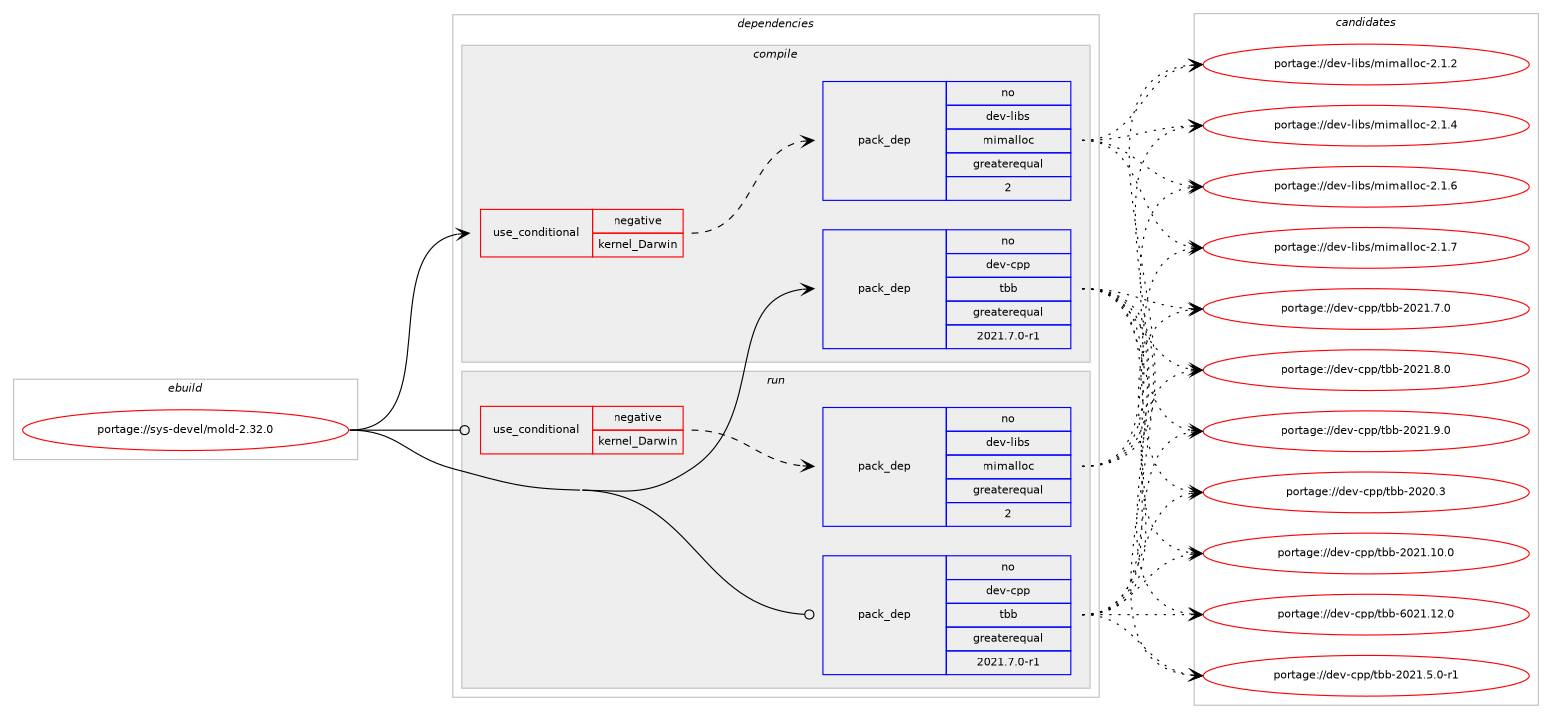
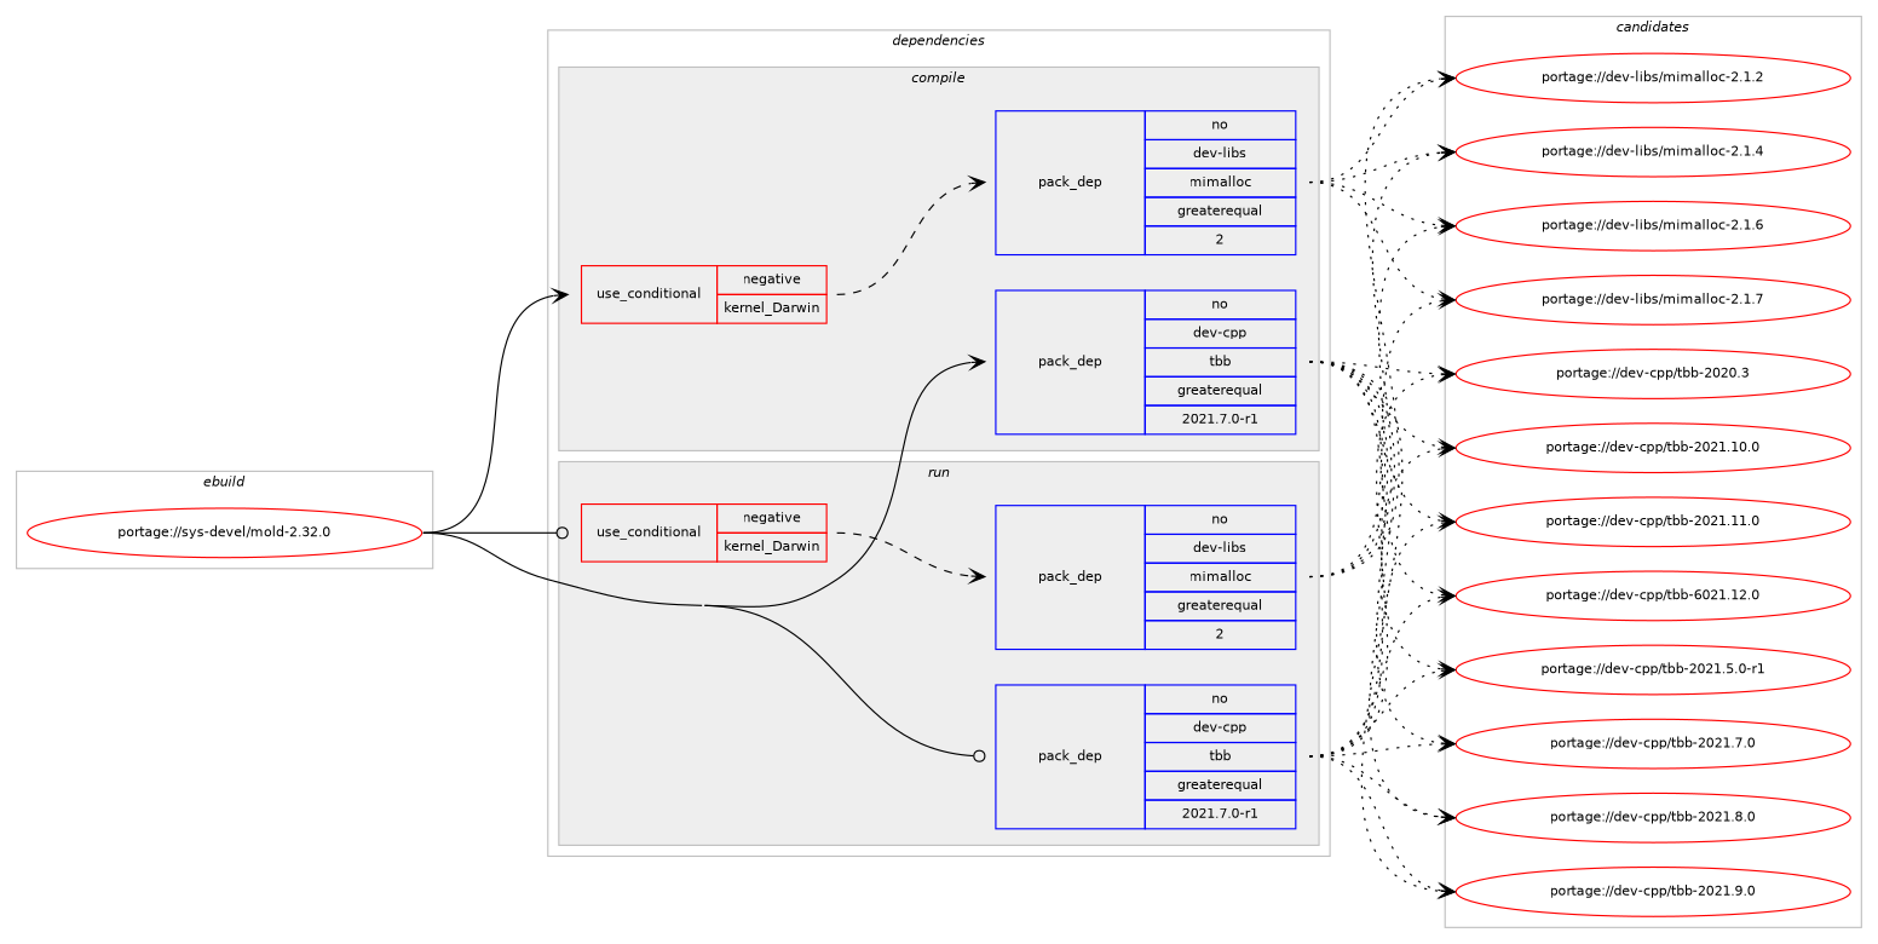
  digraph {
    compound=true
    concentrate=true
    fontname=Helvetica
    fontsize=10
    newrank=true
    rankdir=LR
    ranksep=1.5
    node [color=red fontname=Helvetica fontsize=10]
    edge [arrowhead=vee headport=w style=dotted tailport=e weight=100]
    n1 [label="portage://sys-devel/mold-2.32.0" width=4]
    n2 [color=blue label=<<TABLE BORDER="0" CELLBORDER="1" CELLSPACING="0" CELLPADDING="4" WIDTH="220"><TR><TD ROWSPAN="6" CELLPADDING="30">pack_dep</TD></TR><TR><TD WIDTH="110">no</TD></TR><TR><TD>dev-libs</TD></TR><TR><TD>mimalloc</TD></TR><TR><TD>greaterequal</TD></TR><TR><TD>2</TD></TR></TABLE>> shape=none]
    n3 [label=<<TABLE BORDER="0" CELLBORDER="1" CELLSPACING="0" CELLPADDING="4"><TR><TD ROWSPAN="3" CELLPADDING="10">use_conditional</TD></TR><TR><TD>negative</TD></TR><TR><TD>kernel_Darwin</TD></TR></TABLE>> shape=none]
    n4 [color=blue label=<<TABLE BORDER="0" CELLBORDER="1" CELLSPACING="0" CELLPADDING="4" WIDTH="220"><TR><TD ROWSPAN="6" CELLPADDING="30">pack_dep</TD></TR><TR><TD WIDTH="110">no</TD></TR><TR><TD>dev-cpp</TD></TR><TR><TD>tbb</TD></TR><TR><TD>greaterequal</TD></TR><TR><TD>2021.7.0-r1</TD></TR></TABLE>> shape=none]
    n5 [color=blue label=<<TABLE BORDER="0" CELLBORDER="1" CELLSPACING="0" CELLPADDING="4" WIDTH="220"><TR><TD ROWSPAN="6" CELLPADDING="30">pack_dep</TD></TR><TR><TD WIDTH="110">no</TD></TR><TR><TD>dev-libs</TD></TR><TR><TD>mimalloc</TD></TR><TR><TD>greaterequal</TD></TR><TR><TD>2</TD></TR></TABLE>> shape=none]
    n6 [label=<<TABLE BORDER="0" CELLBORDER="1" CELLSPACING="0" CELLPADDING="4"><TR><TD ROWSPAN="3" CELLPADDING="10">use_conditional</TD></TR><TR><TD>negative</TD></TR><TR><TD>kernel_Darwin</TD></TR></TABLE>> shape=none]
    n7 [color=blue label=<<TABLE BORDER="0" CELLBORDER="1" CELLSPACING="0" CELLPADDING="4" WIDTH="220"><TR><TD ROWSPAN="6" CELLPADDING="30">pack_dep</TD></TR><TR><TD WIDTH="110">no</TD></TR><TR><TD>dev-cpp</TD></TR><TR><TD>tbb</TD></TR><TR><TD>greaterequal</TD></TR><TR><TD>2021.7.0-r1</TD></TR></TABLE>> shape=none]
    n8 [label="portage://dev-libs/mimalloc-2.1.2" width=4]
    n9 [label="portage://dev-libs/mimalloc-2.1.4" width=4]
    n10 [label="portage://dev-libs/mimalloc-2.1.6" width=4]
    n11 [label="portage://dev-libs/mimalloc-2.1.7" width=4]
    n12 [label="portage://dev-cpp/tbb-2020.3" width=4]
    n13 [label="portage://dev-cpp/tbb-2021.10.0" width=4]
+   n14 [label="portage://dev-cpp/tbb-2021.11.0" width=4]
    n15 [label="portage://dev-cpp/tbb-6021.12.0" width=4]
    n16 [label="portage://dev-cpp/tbb-2021.5.0-r1" width=4]
    n17 [label="portage://dev-cpp/tbb-2021.7.0" width=4]
    n18 [label="portage://dev-cpp/tbb-2021.8.0" width=4]
    n19 [label="portage://dev-cpp/tbb-2021.9.0" width=4]
    subgraph cluster_1 {
      color=gray
      label=<<i>ebuild</i>>
      rank=same
      n1
    }
    subgraph cluster_2 {
      color=gray
      label=<<i>dependencies</i>>
      subgraph cluster_3 {
        color=gray
        fillcolor="#eeeeee"
        label=<<i>compile</i>>
        style=filled
        subgraph sub_4 {
          color=gray
          fillcolor="#eeeeee"
          label=<<i>compile</i>>
          style=filled
          n3
          subgraph sub_5 {
            color=gray
            fillcolor="#eeeeee"
            label=<<i>compile</i>>
            style=filled
            n2
          }
        }
        subgraph sub_6 {
          color=gray
          fillcolor="#eeeeee"
          label=<<i>compile</i>>
          style=filled
          n4
        }
      }
      subgraph cluster_7 {
        color=gray
        fillcolor="#eeeeee"
        label=<<i>compile and run</i>>
        style=filled
      }
      subgraph cluster_8 {
        color=gray
        fillcolor="#eeeeee"
        label=<<i>run</i>>
        style=filled
        subgraph sub_9 {
          color=gray
          fillcolor="#eeeeee"
          label=<<i>run</i>>
          style=filled
          n6
          subgraph sub_10 {
            color=gray
            fillcolor="#eeeeee"
            label=<<i>run</i>>
            style=filled
            n5
          }
        }
        subgraph sub_11 {
          color=gray
          fillcolor="#eeeeee"
          label=<<i>run</i>>
          style=filled
          n7
        }
      }
    }
    subgraph cluster_12 {
      color=gray
      label=<<i>candidates</i>>
      rank=same
      subgraph sub_13 {
        color=black
        label=<<i>candidates</i>>
        nodesep=1
        rank=same
        n8
        n9
        n10
        n11
      }
      subgraph sub_14 {
        color=black
        label=<<i>candidates</i>>
        nodesep=1
        rank=same
        n12
        n13
+       n14
        n15
        n16
        n17
        n18
        n19
      }
      subgraph sub_15 {
        color=black
        label=<<i>candidates</i>>
        nodesep=1
        rank=same
        n8
        n9
        n10
        n11
      }
      subgraph sub_16 {
        color=black
        label=<<i>candidates</i>>
        nodesep=1
        rank=same
        n12
        n13
+       n14
        n15
        n16
        n17
        n18
        n19
      }
    }
    n1 -> n3 [style=solid weight=20]
    n1 -> n4 [style=solid weight=20]
    n1 -> n6 [arrowhead=odot style=solid weight=20]
    n1 -> n7 [arrowhead=odot style=solid weight=20]
    n2 -> n8
    n2 -> n9
    n2 -> n10
    n2 -> n11
    n3 -> n2 [style=dashed weight=20]
    n4 -> n12
    n4 -> n13
+   n4 -> n14
    n4 -> n15
    n4 -> n16
    n4 -> n17
    n4 -> n18
    n4 -> n19
    n5 -> n8
    n5 -> n9
    n5 -> n10
    n5 -> n11
    n6 -> n5 [style=dashed weight=20]
    n7 -> n12
    n7 -> n13
+   n7 -> n14
    n7 -> n15
    n7 -> n16
    n7 -> n17
    n7 -> n18
    n7 -> n19
  }
